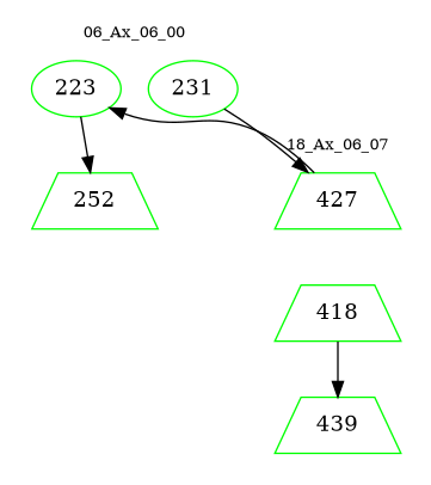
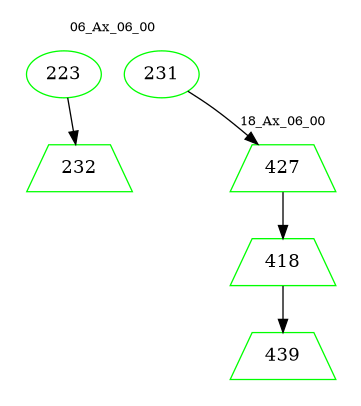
  digraph {
    node [color=green shape=trapezium]
    edge [color=black]
    n1 [label=231 shape=ellipse]
    n2 [label=223 shape=ellipse]
-   n3 [label=252]
+   n3 [label=232]
    n4 [label=427]
    n5 [label=418]
    n6 [label=439]
    subgraph cluster_1 {
      color=white
      fontsize=10
      label="06_Ax_06_00"
      n1
      n2
      n3
    }
    subgraph cluster_2 {
      color=white
      fontsize=10
-     label="18_Ax_06_07"
+     label="18_Ax_06_00"
      n4
      n5
      n6
    }
    n1 -> n4
    n2 -> n3
-   n4 -> n2
+   n4 -> n5
    n5 -> n6
  }
